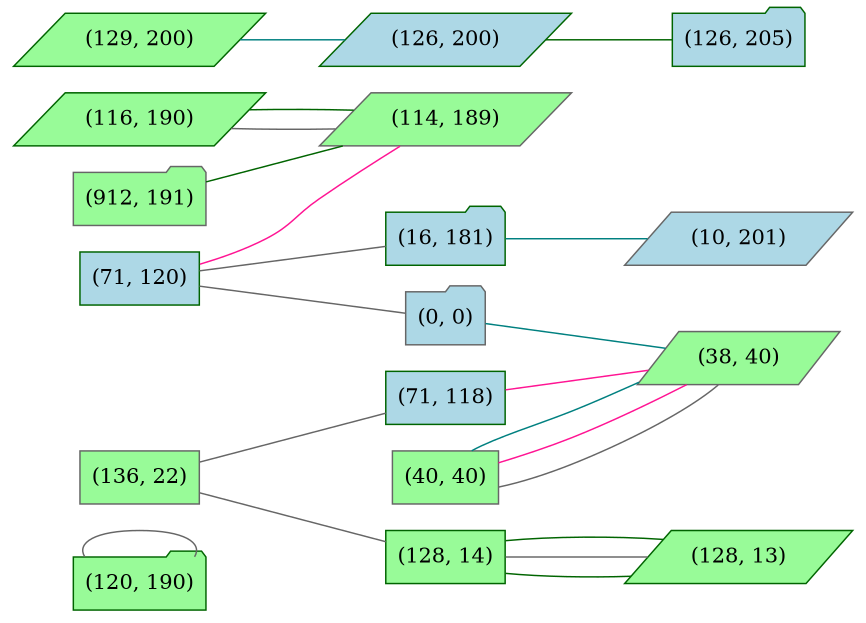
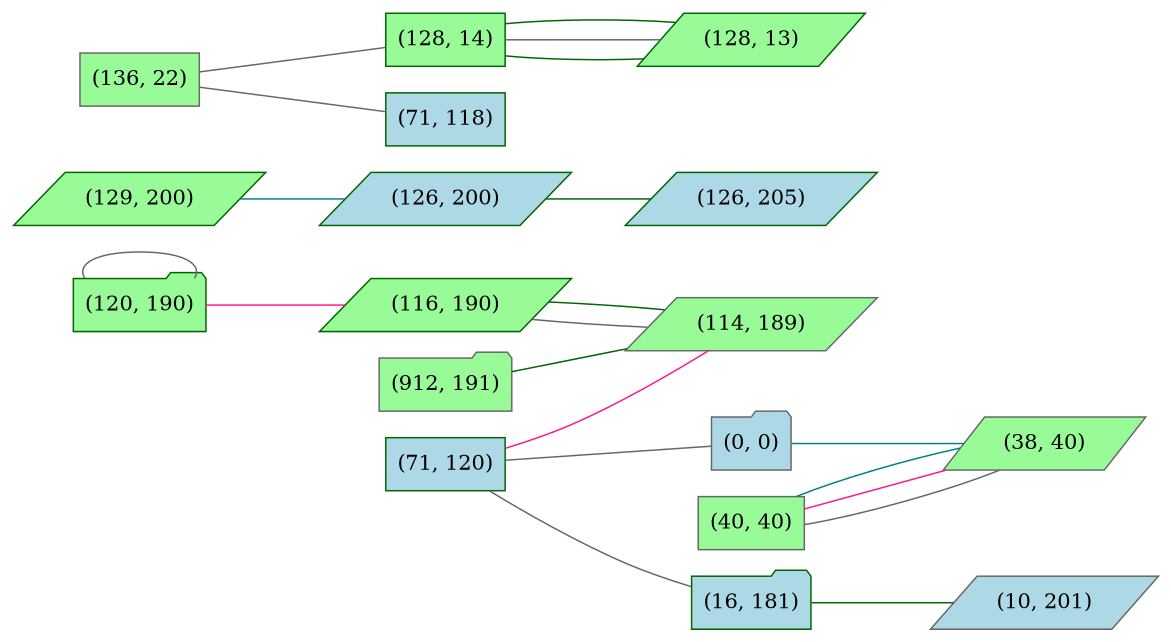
  graph {
    rankdir=LR
    node [color=darkgreen fillcolor=palegreen shape=parallelogram style=filled]
    edge [color=gray40 weight=1]
    "(120, 190)" [shape=folder]
    "(116, 190)"
    "(114, 189)" [color=gray40]
    "(126, 200)" [fillcolor=lightblue]
-   "(126, 205)" [fillcolor=lightblue shape=folder]
+   "(126, 205)" [fillcolor=lightblue]
    "(0, 0)" [color=gray40 fillcolor=lightblue shape=folder]
    n7 [color=gray40 label="(38, 40)"]
    n8 [color=gray40 label="(912, 191)" shape=folder]
    "(136, 22)" [color=gray40 shape=box]
    "(128, 14)" [shape=box]
    "(71, 118)" [fillcolor=lightblue shape=box]
    "(128, 13)"
    "(129, 200)"
    "(71, 120)" [fillcolor=lightblue shape=box]
    "(16, 181)" [fillcolor=lightblue shape=folder]
    "(10, 201)" [color=gray40 fillcolor=lightblue]
    "(40, 40)" [color=gray40 shape=box]
    "(120, 190)" -- "(120, 190)" [weight=2]
+   "(120, 190)" -- "(116, 190)" [color=deeppink]
    "(116, 190)" -- "(114, 189)"
    "(116, 190)" -- "(114, 189)" [color=darkgreen]
    "(126, 200)" -- "(126, 205)" [color=darkgreen]
    "(0, 0)" -- n7 [color=teal weight=4]
    n8 -- "(114, 189)" [color=darkgreen]
    "(136, 22)" -- "(128, 14)"
    "(136, 22)" -- "(71, 118)"
    "(128, 14)" -- "(128, 13)" [color=darkgreen]
    "(128, 14)" -- "(128, 13)"
    "(128, 14)" -- "(128, 13)" [color=darkgreen]
-   "(71, 118)" -- n7 [color=deeppink]
    "(129, 200)" -- "(126, 200)" [color=teal]
    "(71, 120)" -- "(114, 189)" [color=deeppink]
    "(71, 120)" -- "(0, 0)"
    "(71, 120)" -- "(16, 181)"
-   "(16, 181)" -- "(10, 201)" [color=teal]
+   "(16, 181)" -- "(10, 201)" [color=darkgreen]
    "(40, 40)" -- n7
    "(40, 40)" -- n7 [color=deeppink]
    "(40, 40)" -- n7 [color=teal]
  }
